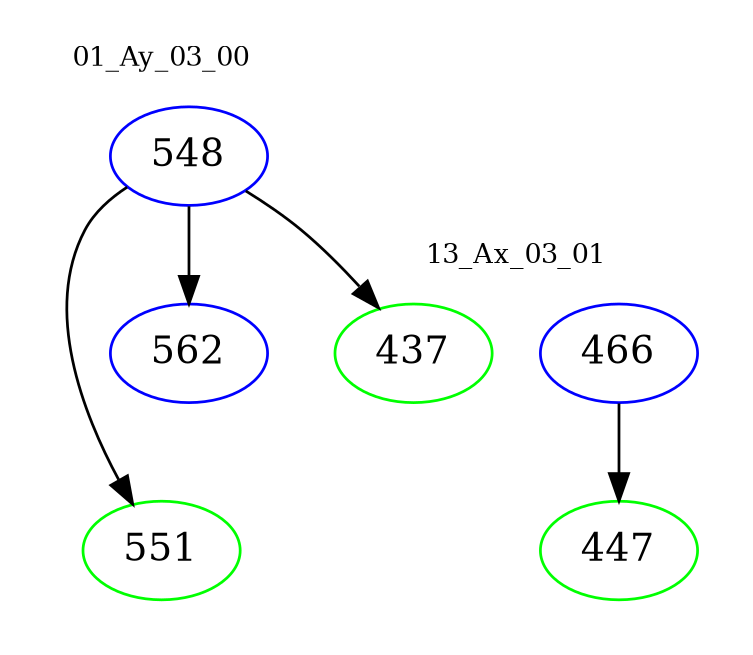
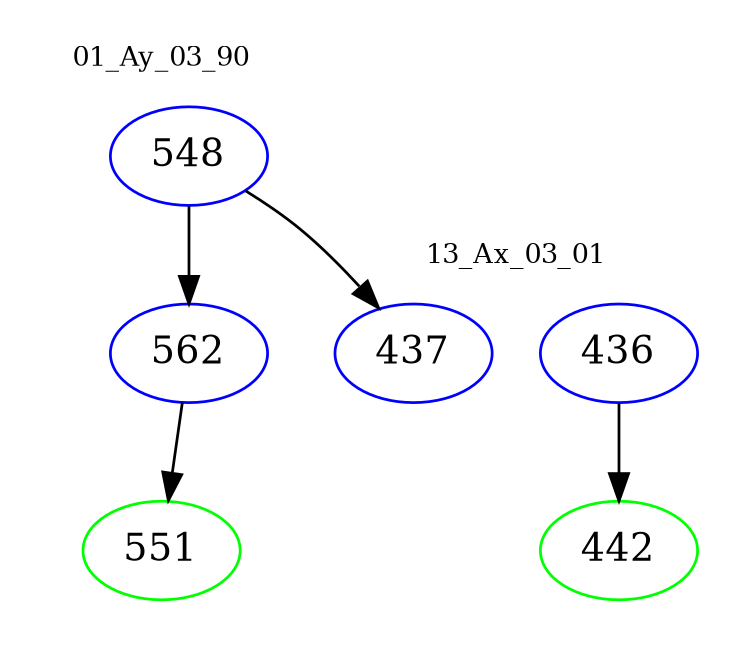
  digraph {
    node [color=blue]
    edge [color=black]
    n1 [label=548]
    n2 [color=green label=551]
    n3 [label=562]
-   n4 [label=466]
-   n5 [color=green label=447]
-   n6 [color=green label=437]
+   n4 [label=436]
+   n5 [color=green label=442]
+   n6 [label=437]
    subgraph cluster_1 {
      color=white
      fontsize=10
-     label="01_Ay_03_00"
+     label="01_Ay_03_90"
      n1
      n2
      n3
    }
    subgraph cluster_2 {
      color=white
      fontsize=10
      label="13_Ax_03_01"
      n4
      n5
      n6
    }
-   n1 -> n2
+   n3 -> n2
    n1 -> n3
    n1 -> n6
    n4 -> n5
  }
